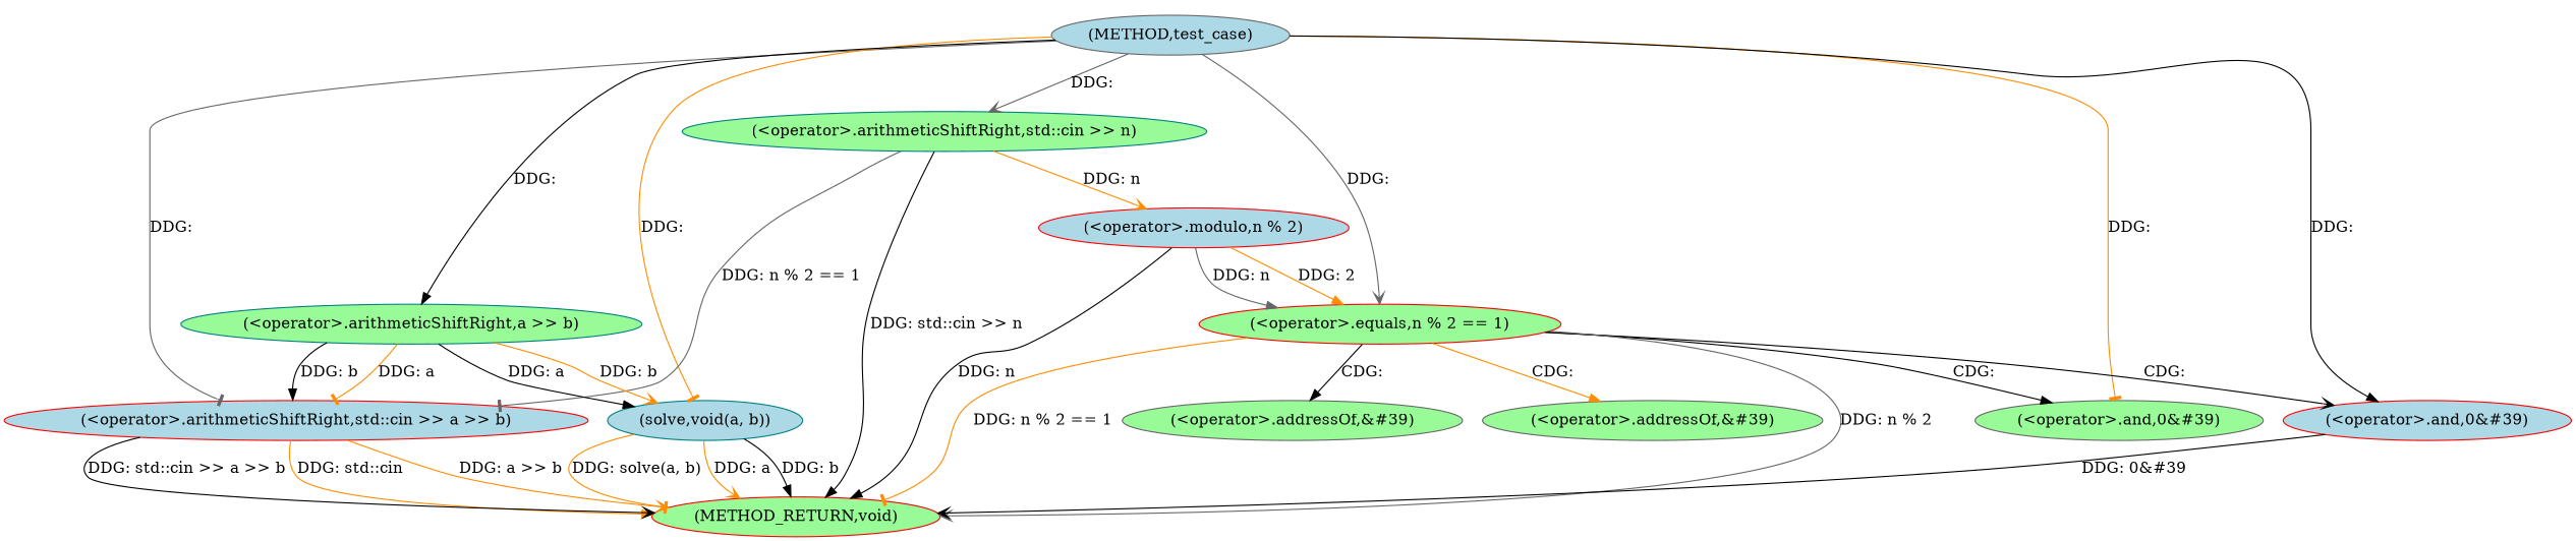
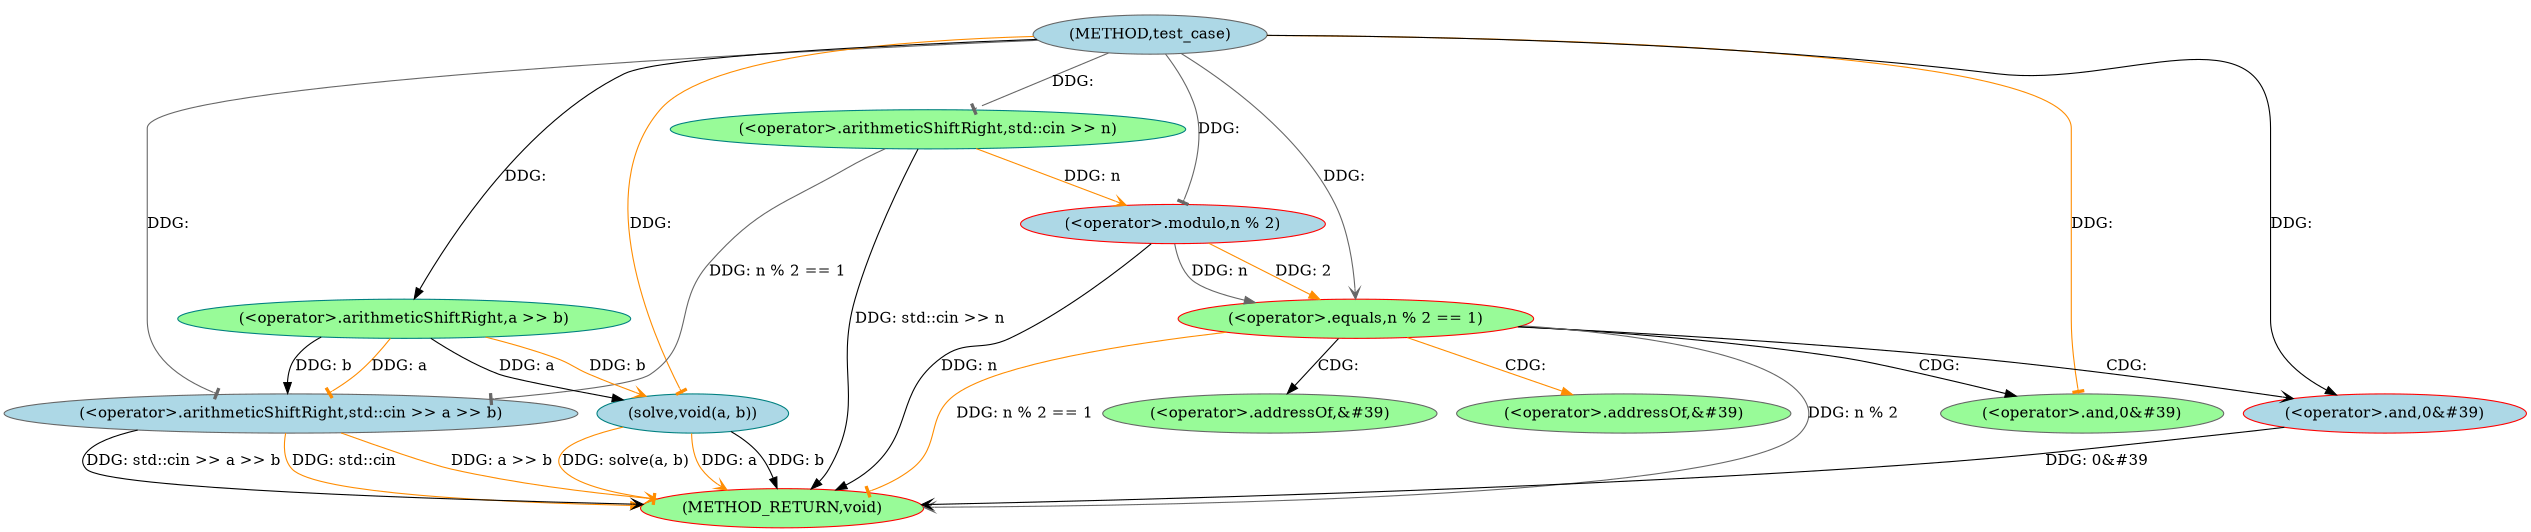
  digraph {
    node [color=red fillcolor=palegreen style=filled]
    edge [arrowhead=normal color=darkorange]
    n1 [color=gray40 fillcolor=lightblue label="(METHOD,test_case)"]
    n2 [color=teal label="(<operator>.arithmeticShiftRight,std::cin >> n)"]
-   n3 [fillcolor=lightblue label="(<operator>.arithmeticShiftRight,std::cin >> a >> b)"]
+   n3 [color=gray40 fillcolor=lightblue label="(<operator>.arithmeticShiftRight,std::cin >> a >> b)"]
    n4 [color=teal fillcolor=lightblue label="(solve,void(a, b))"]
    n5 [label="(<operator>.equals,n % 2 == 1)"]
    n6 [color=teal label="(<operator>.arithmeticShiftRight,a >> b)"]
    n7 [color=gray40 label="(<operator>.and,0&#39)"]
    n8 [fillcolor=lightblue label="(<operator>.and,0&#39)"]
    n9 [fillcolor=lightblue label="(<operator>.modulo,n % 2)"]
    n10 [label="(METHOD_RETURN,void)"]
    n11 [color=gray40 label="(<operator>.addressOf,&#39)"]
    n12 [color=gray40 label="(<operator>.addressOf,&#39)"]
-   n1 -> n2 [arrowhead=vee color=gray40 label="DDG: "]
+   n1 -> n2 [arrowhead=tee color=gray40 label="DDG: "]
    n1 -> n3 [arrowhead=tee color=gray40 label="DDG: "]
    n1 -> n4 [arrowhead=tee label="DDG: "]
    n1 -> n5 [arrowhead=vee color=gray40 label="DDG: "]
    n1 -> n6 [color=black label="DDG: "]
    n1 -> n7 [arrowhead=tee label="DDG: "]
    n1 -> n8 [color=black label="DDG: "]
+   n1 -> n9 [arrowhead=tee color=gray40 label="DDG: "]
    n2 -> n3 [arrowhead=tee color=gray40 label="DDG: n % 2 == 1"]
    n2 -> n9 [arrowhead=vee label="DDG: n"]
    n2 -> n10 [color=black label="DDG: std::cin >> n"]
    n3 -> n10 [label="DDG: std::cin"]
    n3 -> n10 [arrowhead=vee label="DDG: a >> b"]
    n3 -> n10 [arrowhead=vee color=black label="DDG: std::cin >> a >> b"]
    n4 -> n10 [arrowhead=vee label="DDG: a"]
    n4 -> n10 [color=black label="DDG: b"]
    n4 -> n10 [arrowhead=tee label="DDG: solve(a, b)"]
    n5 -> n7 [color=black label="CDG: "]
    n5 -> n8 [arrowhead=vee color=black label="CDG: "]
    n5 -> n10 [arrowhead=vee color=gray40 label="DDG: n % 2"]
    n5 -> n10 [arrowhead=tee label="DDG: n % 2 == 1"]
    n5 -> n11 [color=black label="CDG: "]
    n5 -> n12 [label="CDG: "]
    n6 -> n3 [arrowhead=tee label="DDG: a"]
    n6 -> n3 [color=black label="DDG: b"]
    n6 -> n4 [color=black label="DDG: a"]
    n6 -> n4 [arrowhead=vee label="DDG: b"]
    n8 -> n10 [arrowhead=vee color=black label="DDG: 0&#39"]
    n9 -> n5 [label="DDG: 2"]
    n9 -> n5 [color=gray40 label="DDG: n"]
    n9 -> n10 [color=black label="DDG: n"]
  }
